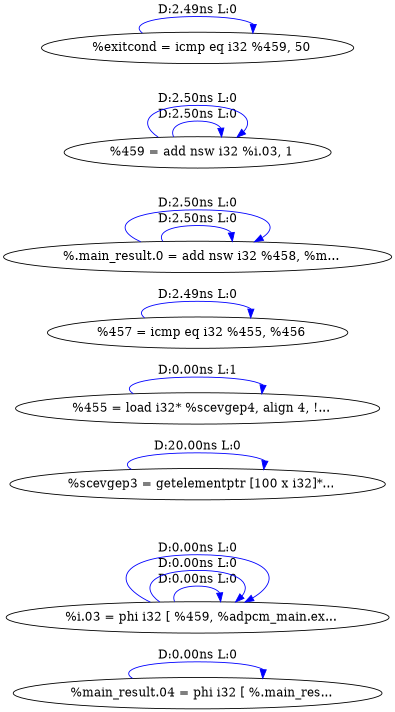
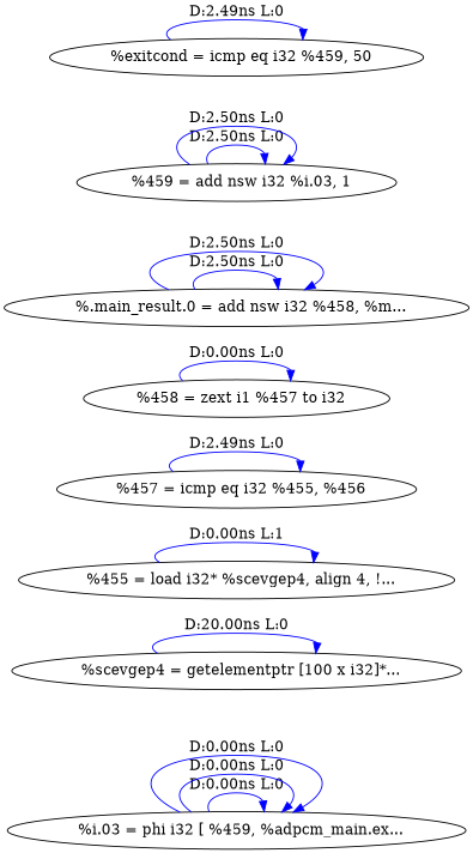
  digraph {
    rankdir=LR
    edge [color=blue]
-   n1 [label="  %main_result.04 = phi i32 [ %.main_res..."]
    n2 [label="  %i.03 = phi i32 [ %459, %adpcm_main.ex..."]
-   n3 [label="  %scevgep3 = getelementptr [100 x i32]*..."]
+   n4 [label="  %scevgep4 = getelementptr [100 x i32]*..."]
    n5 [label="  %455 = load i32* %scevgep4, align 4, !..."]
    n6 [label="  %457 = icmp eq i32 %455, %456"]
+   n7 [label="  %458 = zext i1 %457 to i32"]
    n8 [label="  %.main_result.0 = add nsw i32 %458, %m..."]
    n9 [label="  %459 = add nsw i32 %i.03, 1"]
    n10 [label="  %exitcond = icmp eq i32 %459, 50"]
-   n1 -> n1 [label="D:0.00ns L:0"]
    n2 -> n2 [label="D:0.00ns L:0"]
    n2 -> n2 [label="D:0.00ns L:0"]
    n2 -> n2 [label="D:0.00ns L:0"]
-   n3 -> n3 [label="D:20.00ns L:0"]
+   n4 -> n4 [label="D:20.00ns L:0"]
    n5 -> n5 [label="D:0.00ns L:1"]
    n6 -> n6 [label="D:2.49ns L:0"]
+   n7 -> n7 [label="D:0.00ns L:0"]
    n8 -> n8 [label="D:2.50ns L:0"]
    n8 -> n8 [label="D:2.50ns L:0"]
    n9 -> n9 [label="D:2.50ns L:0"]
    n9 -> n9 [label="D:2.50ns L:0"]
    n10 -> n10 [label="D:2.49ns L:0"]
  }
